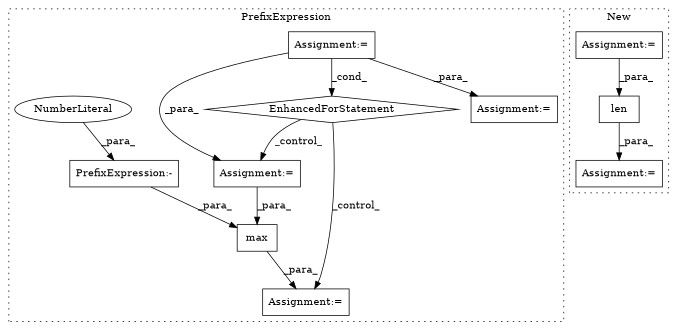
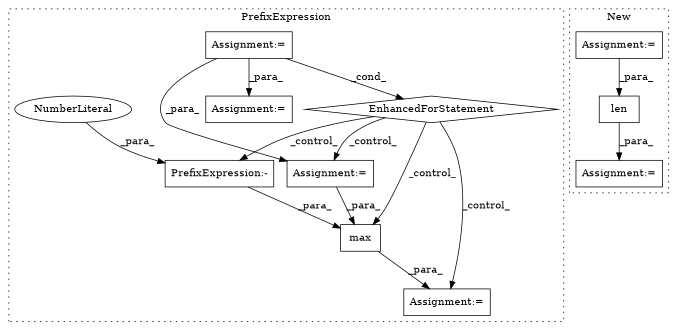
  digraph {
    node [a=7 l=1 shape=box]
    n1 [a=32 l="4,1" label=max s="7386,7423"]
    n2 [label="Assignment:=" s=7385]
    n3 [label="Assignment:=" s=7307]
    n4 [a=70 l="61,2" label=EnhancedForStatement s="7196,7286" shape=diamond]
    n5 [label="Assignment:=" s=6790]
    n6 [l="53,2" label="Assignment:=" s="7534,7616"]
    n7 [a=38 label="PrefixExpression:-" s=7419]
    n8 [a=34 label=NumberLiteral s=7420 shape=ellipse]
    n9 [a=32 l="4,1" label=len s="961,973"]
    n10 [label="Assignment:=" s=1238]
    n11 [label="Assignment:=" s=858]
    subgraph cluster_1 {
      label=PrefixExpression
      style=dotted
      n1
      n2
      n3
      n4
      n5
      n6
      n7
      n8
    }
    subgraph cluster_2 {
      label=New
      style=dotted
      n9
      n10
      n11
    }
    n1 -> n2 [label=_para_]
    n3 -> n1 [label=_para_]
+   n4 -> n1 [label=_control_]
    n4 -> n2 [label=_control_]
    n4 -> n3 [label=_control_]
+   n4 -> n7 [label=_control_]
    n5 -> n3 [label=_para_]
    n5 -> n4 [label=_cond_]
    n5 -> n6 [label=_para_]
    n7 -> n1 [label=_para_]
    n8 -> n7 [label=_para_]
    n9 -> n10 [label=_para_]
    n11 -> n9 [label=_para_]
  }
